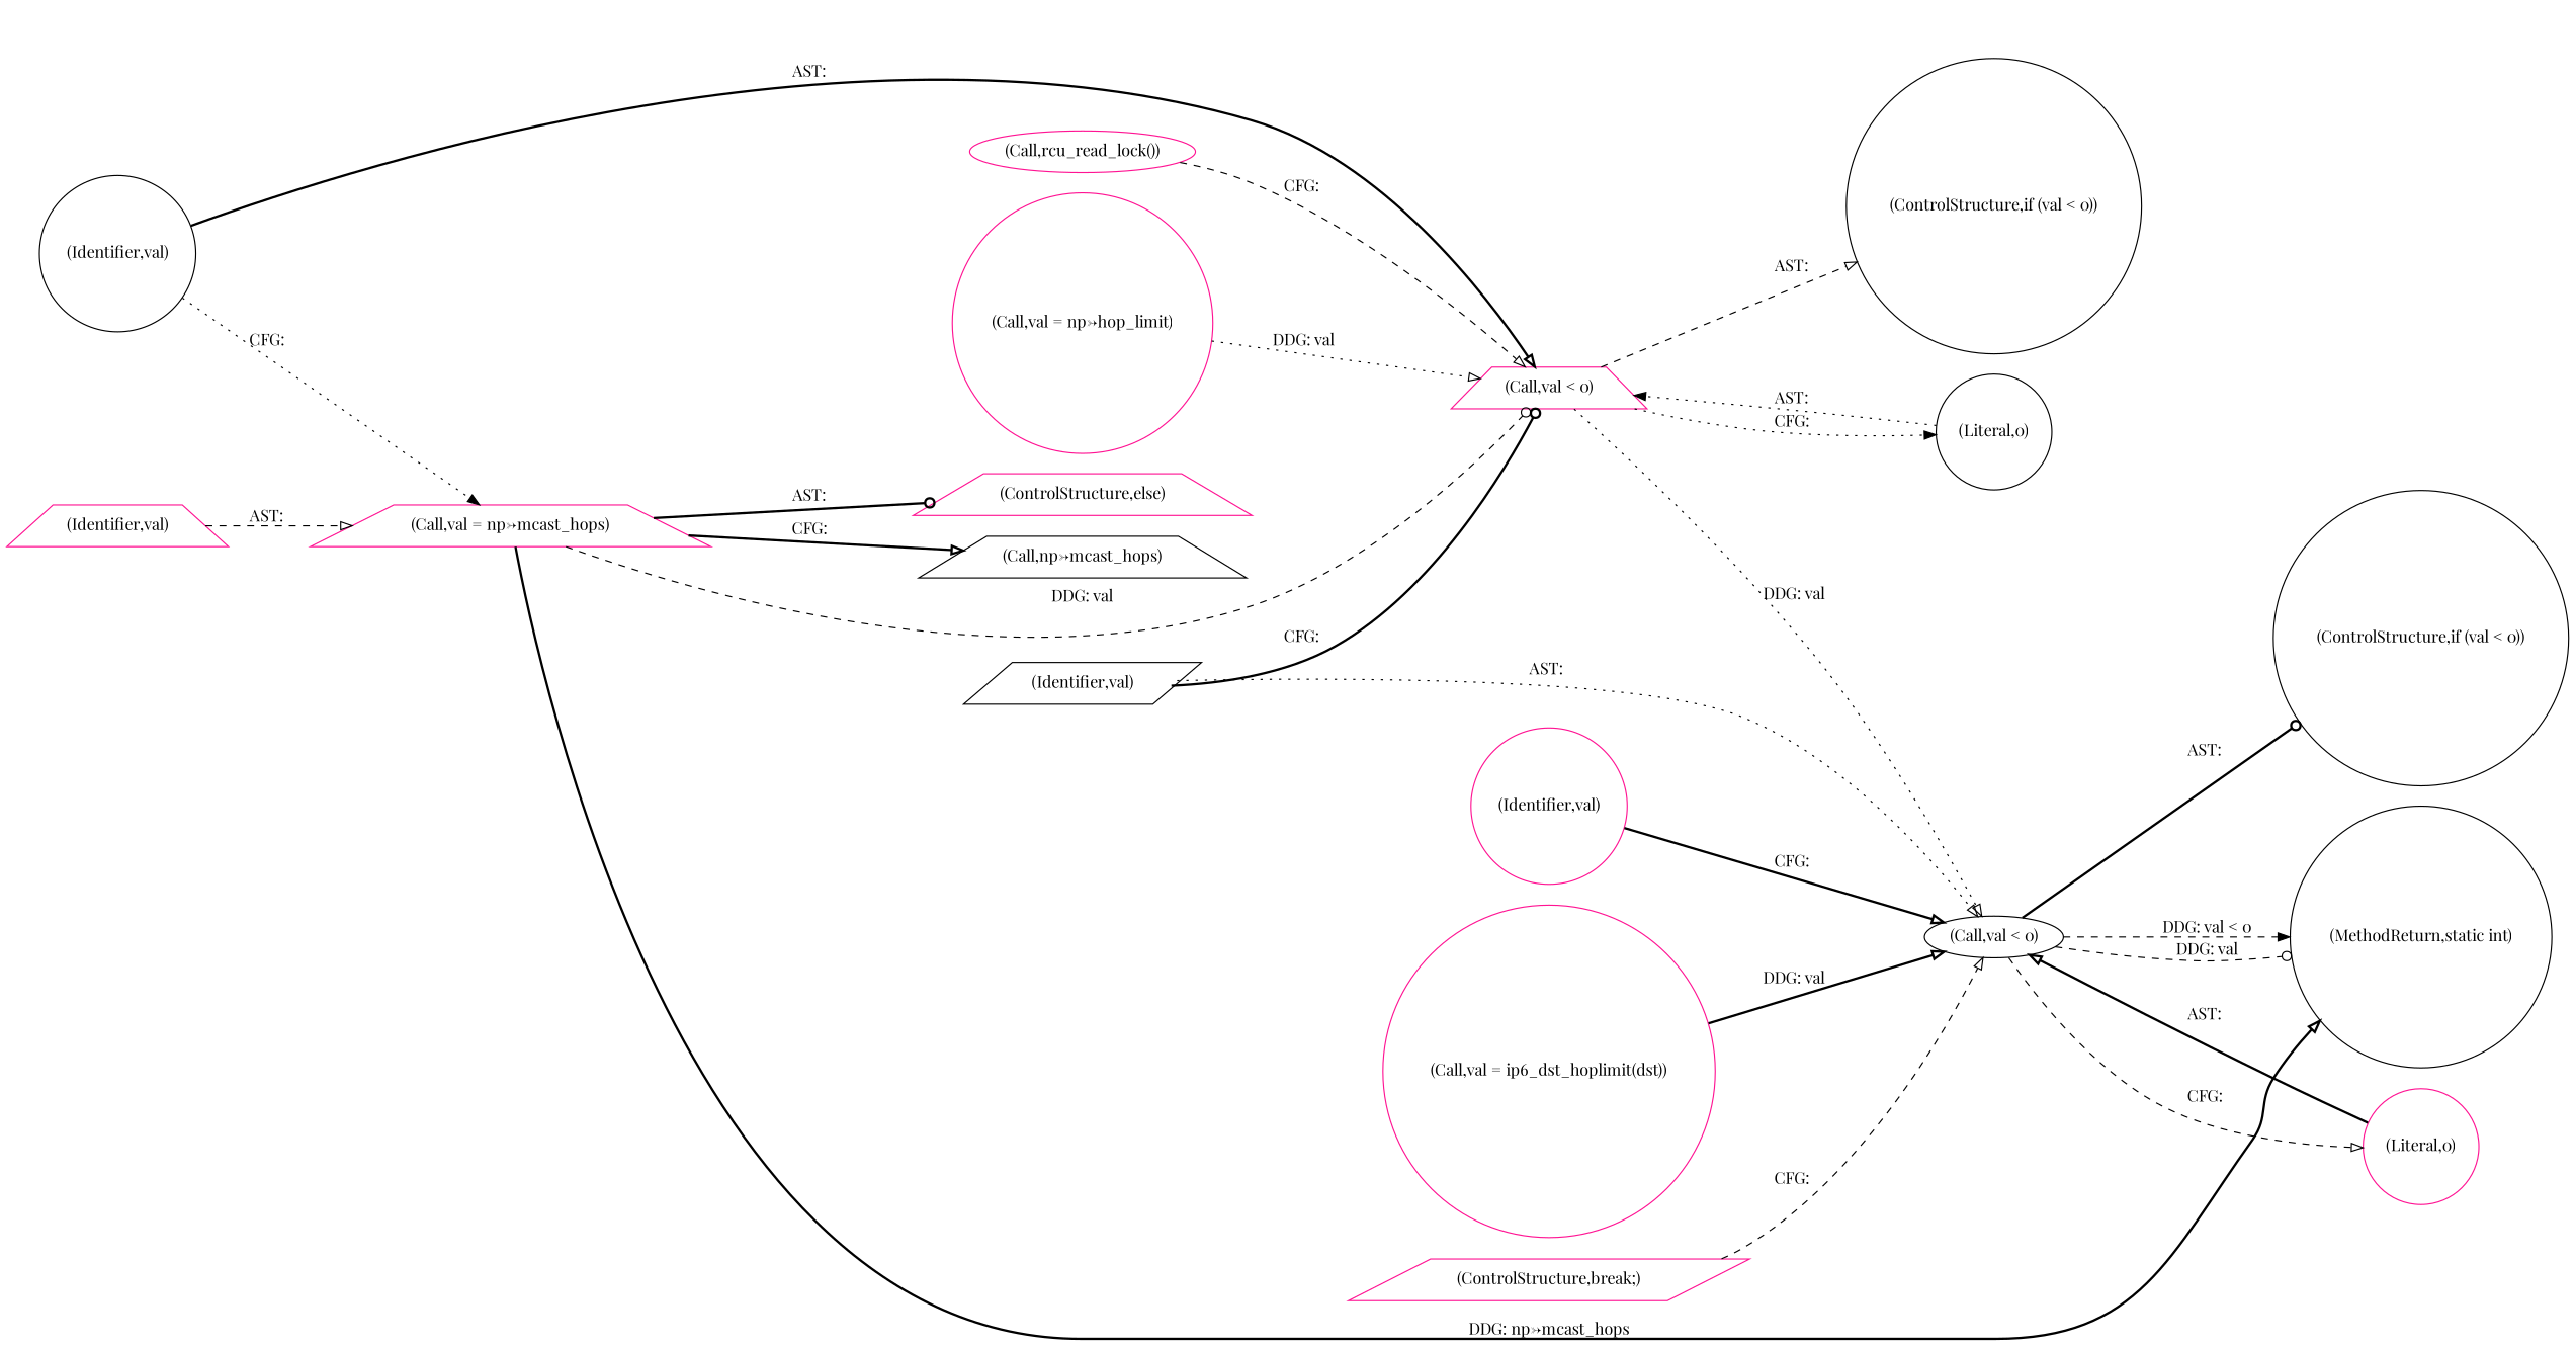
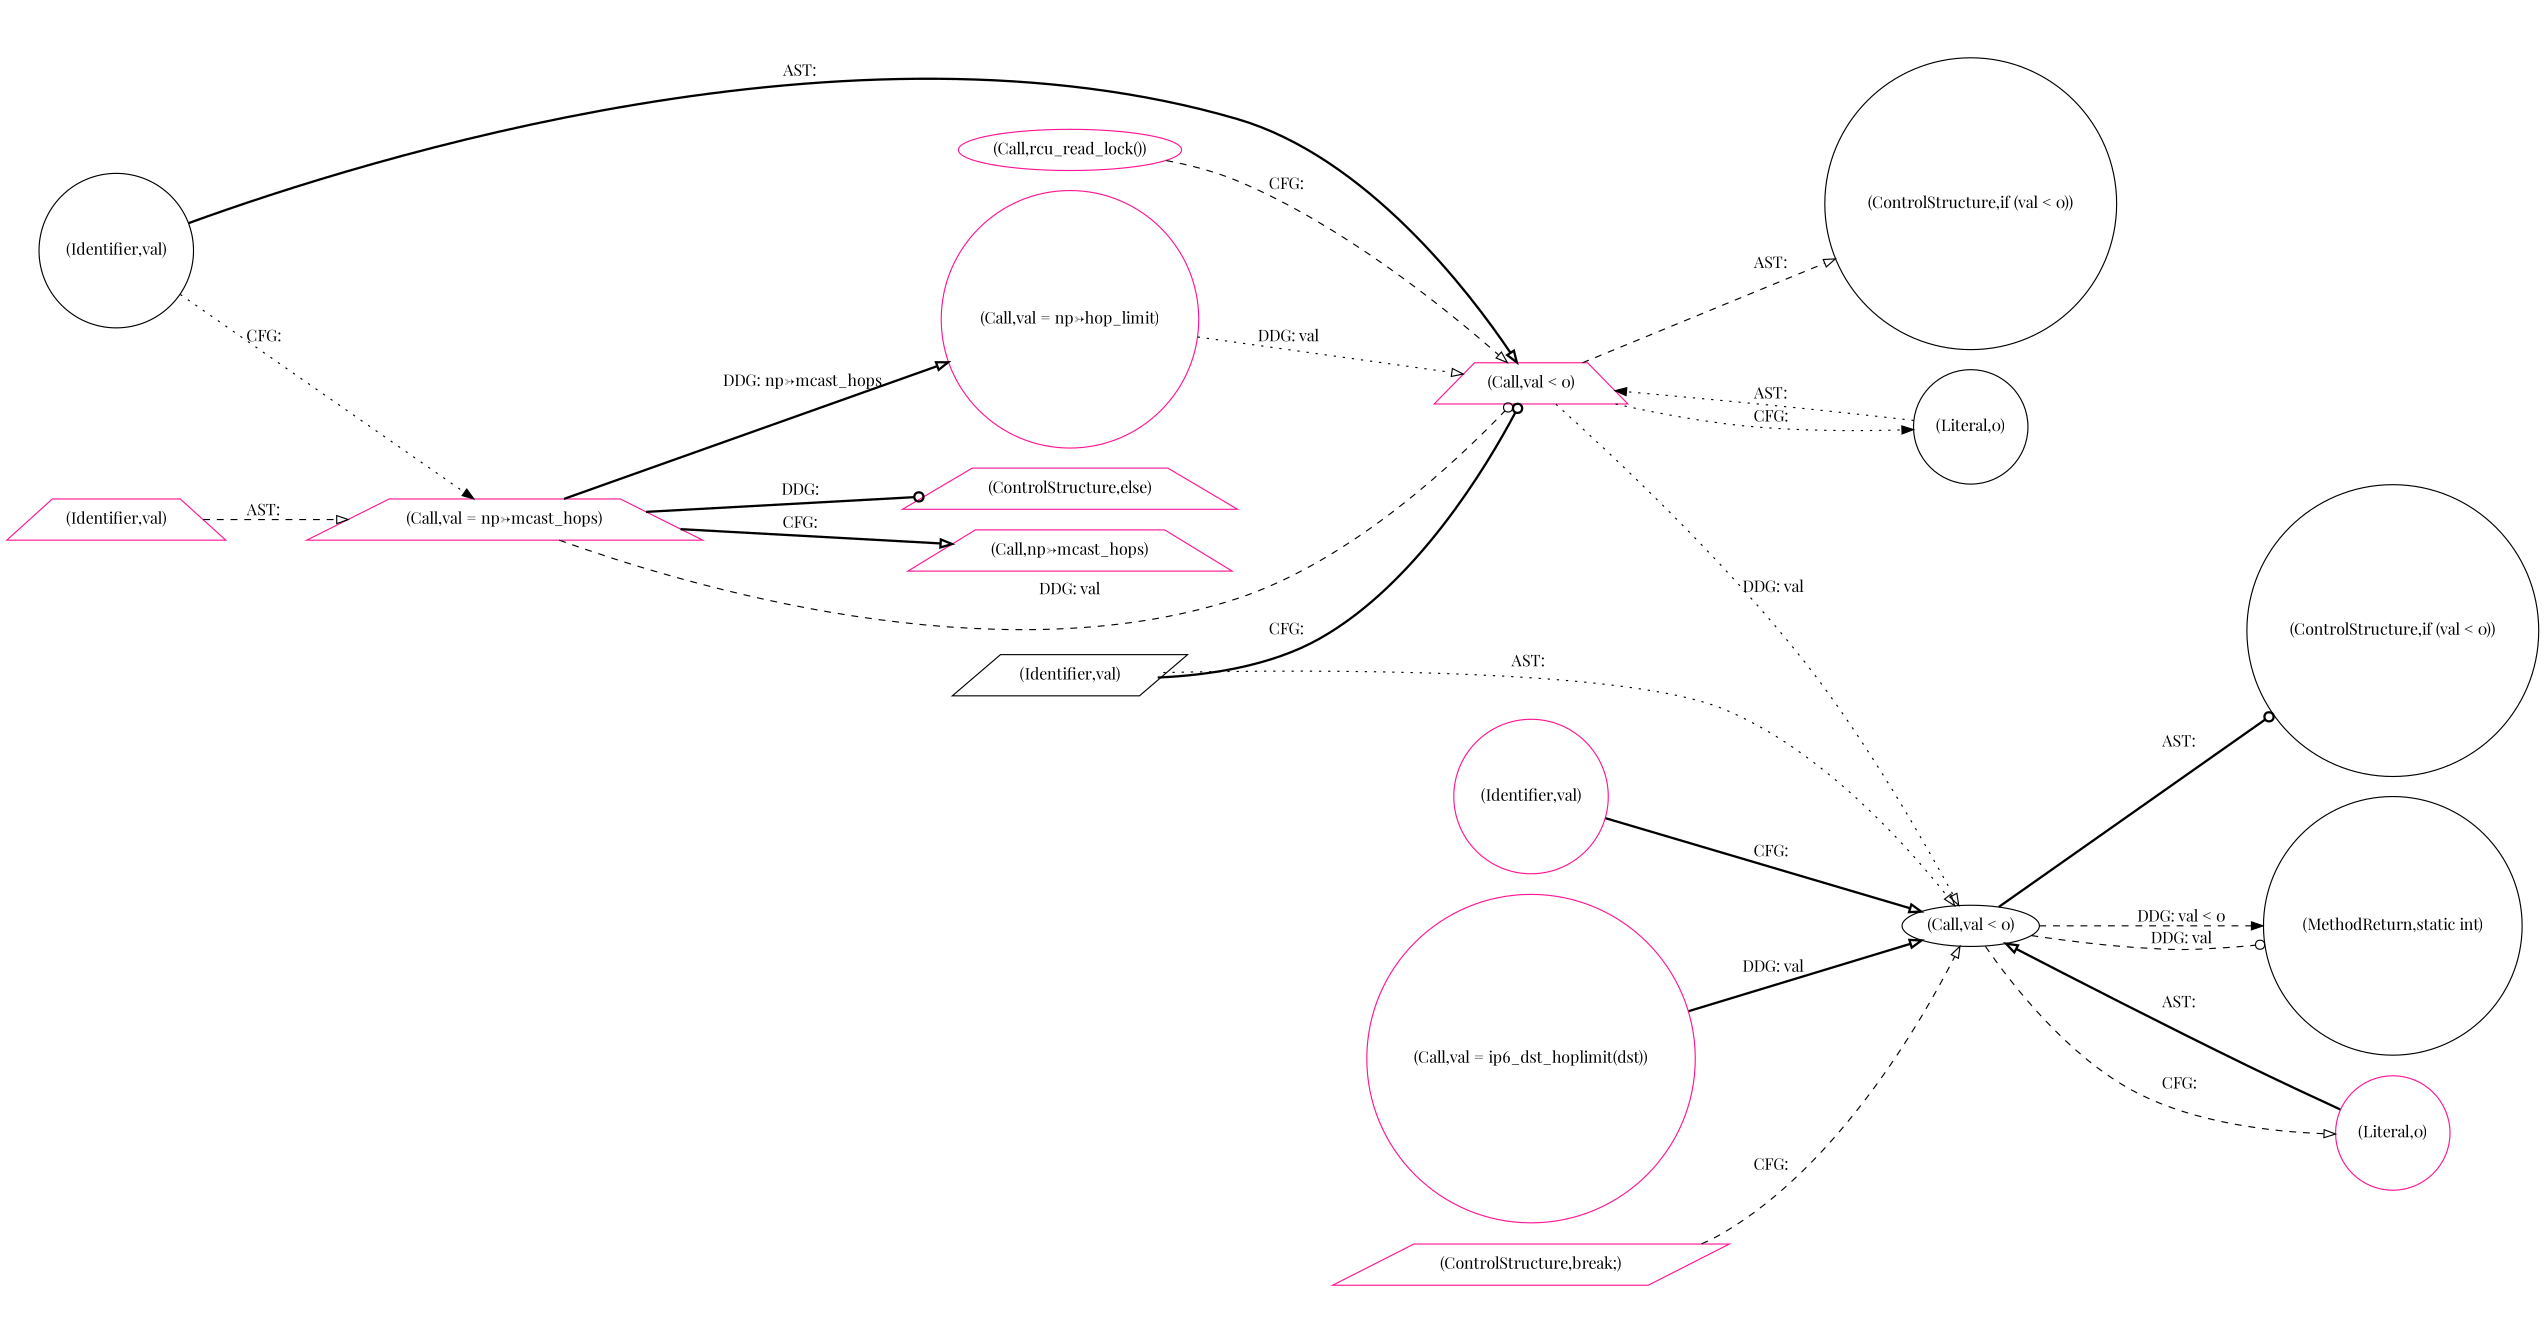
  digraph {
    fontname="Playfair Display"
    rankdir=LR
    node [color=deeppink fontname="Playfair Display" shape=circle]
    edge [arrowhead=onormal fontname="Playfair Display" style=bold]
    n1 [label="(Call,val = np->mcast_hops)" shape=trapezium]
    n2 [label="(Call,val < 0)" shape=trapezium]
    n3 [label="(ControlStructure,else)" shape=trapezium]
-   n4 [color=black label="(Call,np->mcast_hops)" shape=trapezium]
+   n4 [label="(Call,np->mcast_hops)" shape=trapezium]
    n5 [color=black label="(MethodReturn,static int)"]
    n6 [color=black label="(Call,val < 0)" shape=ellipse]
    n7 [color=black label="(ControlStructure,if (val < 0))"]
    n8 [color=black label="(Literal,0)"]
    n9 [label="(Literal,0)"]
    n10 [color=black label="(ControlStructure,if (val < 0))"]
    n11 [color=black label="(Identifier,val)" shape=parallelogram]
    n12 [label="(Identifier,val)" shape=trapezium]
    n13 [color=black label="(Identifier,val)"]
    n14 [label="(Identifier,val)"]
    n15 [label="(Call,rcu_read_lock())" shape=ellipse]
    n16 [label="(Call,val = np->hop_limit)"]
    n17 [label="(Call,val = ip6_dst_hoplimit(dst))"]
    n18 [label="(ControlStructure,break;)" shape=parallelogram]
    n1 -> n2 [arrowhead=odot label="DDG: val" style=dashed]
-   n1 -> n3 [arrowhead=odot label="AST: "]
+   n1 -> n3 [arrowhead=odot label="DDG: "]
    n1 -> n4 [label="CFG: "]
-   n1 -> n5 [label="DDG: np->mcast_hops"]
+   n1 -> n16 [label="DDG: np->mcast_hops"]
    n2 -> n6 [label="DDG: val" style=dotted]
    n2 -> n7 [label="AST: " style=dashed]
    n2 -> n8 [arrowhead=normal label="CFG: " style=dotted]
    n6 -> n5 [arrowhead=normal label="DDG: val < 0" style=dashed]
    n6 -> n5 [arrowhead=odot label="DDG: val" style=dashed]
    n6 -> n9 [label="CFG: " style=dashed]
    n6 -> n10 [arrowhead=odot label="AST: "]
    n8 -> n2 [arrowhead=normal label="AST: " style=dotted]
    n9 -> n6 [label="AST: "]
    n11 -> n2 [arrowhead=odot label="CFG: "]
    n11 -> n6 [label="AST: " style=dotted]
    n12 -> n1 [label="AST: " style=dashed]
    n13 -> n1 [arrowhead=normal label="CFG: " style=dotted]
    n13 -> n2 [label="AST: "]
    n14 -> n6 [label="CFG: "]
    n15 -> n2 [label="CFG: " style=dashed]
    n16 -> n2 [label="DDG: val" style=dotted]
    n17 -> n6 [label="DDG: val"]
    n18 -> n6 [label="CFG: " style=dashed]
  }
